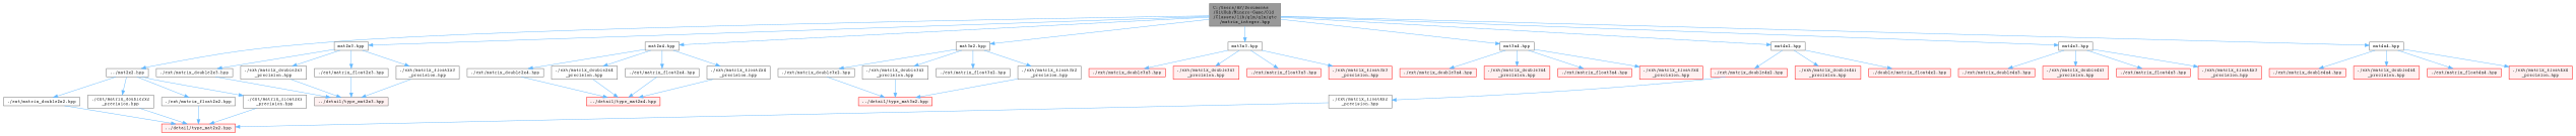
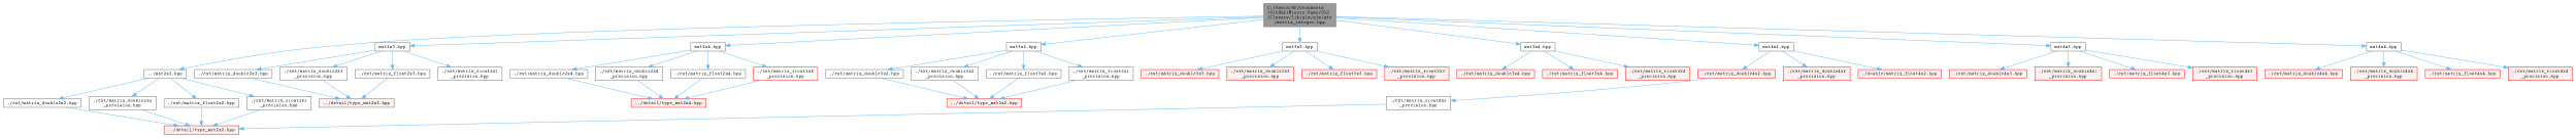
  digraph {
    fontname="Courier Prime"
    node [color=grey40 fillcolor=white fontname="Courier Prime" fontsize=10 shape=box style=filled]
    edge [color=steelblue1 fontname="Courier Prime" fontsize=10 labelfontname=Helvetica labelfontsize=10 style=solid]
    n1 [color=gray40 fillcolor=grey60 fontcolor=black height=0.2 label="C:/Users/HP/Documents\l/GitHub/Minero-Game/Old\l/Classes/lib/glm/glm/gtc\l/matrix_integer.hpp" width=0.4]
    n2 [height=0.2 label="../mat2x2.hpp" width=0.4]
    n3 [height=0.2 label="mat2x3.hpp" width=0.4]
    n4 [height=0.2 label="mat2x4.hpp" width=0.4]
    n5 [height=0.2 label="mat3x2.hpp" width=0.4]
    n6 [height=0.2 label="mat3x3.hpp" width=0.4]
    n7 [height=0.2 label="mat3x4.hpp" width=0.4]
    n8 [height=0.2 label="mat4x2.hpp" width=0.4]
    n9 [height=0.2 label="mat4x3.hpp" width=0.4]
    n10 [height=0.2 label="mat4x4.hpp" width=0.4]
    n11 [height=0.2 label="./ext/matrix_double2x2.hpp" width=0.4]
    n12 [height=0.2 label="./ext/matrix_double2x2\l_precision.hpp" width=0.4]
    n13 [height=0.2 label="./ext/matrix_float2x2.hpp" width=0.4]
    n14 [height=0.2 label="./ext/matrix_float2x2\l_precision.hpp" width=0.4]
    n15 [height=0.2 label="./ext/matrix_double2x3.hpp" width=0.4]
    n16 [height=0.2 label="./ext/matrix_double2x3\l_precision.hpp" width=0.4]
    n17 [height=0.2 label="./ext/matrix_float2x3.hpp" width=0.4]
    n18 [height=0.2 label="./ext/matrix_float2x3\l_precision.hpp" width=0.4]
    n19 [height=0.2 label="./ext/matrix_double2x4.hpp" width=0.4]
    n20 [height=0.2 label="./ext/matrix_double2x4\l_precision.hpp" width=0.4]
    n21 [height=0.2 label="./ext/matrix_float2x4.hpp" width=0.4]
-   n22 [height=0.2 label="./ext/matrix_float2x4\l_precision.hpp" width=0.4]
+   n22 [color=red height=0.2 label="./ext/matrix_float2x4\l_precision.hpp" width=0.4]
    n23 [height=0.2 label="./ext/matrix_double3x2.hpp" width=0.4]
    n24 [height=0.2 label="./ext/matrix_double3x2\l_precision.hpp" width=0.4]
    n25 [height=0.2 label="./ext/matrix_float3x2.hpp" width=0.4]
    n26 [height=0.2 label="./ext/matrix_float3x2\l_precision.hpp" width=0.4]
    n27 [color=red fillcolor="#FFF0F0" height=0.2 label="./ext/matrix_double3x3.hpp" width=0.4]
    n28 [color=red fillcolor="#FFF0F0" height=0.2 label="./ext/matrix_double3x3\l_precision.hpp" width=0.4]
    n29 [color=red fillcolor="#FFF0F0" height=0.2 label="./ext/matrix_float3x3.hpp" width=0.4]
    n30 [color=red fillcolor="#FFF0F0" height=0.2 label="./ext/matrix_float3x3\l_precision.hpp" width=0.4]
    n31 [color=red fillcolor="#FFF0F0" height=0.2 label="./ext/matrix_double3x4.hpp" width=0.4]
-   n32 [color=red fillcolor="#FFF0F0" height=0.2 label="./ext/matrix_double3x4\l_precision.hpp" width=0.4]
    n33 [color=red fillcolor="#FFF0F0" height=0.2 label="./ext/matrix_float3x4.hpp" width=0.4]
    n34 [color=red fillcolor="#FFF0F0" height=0.2 label="./ext/matrix_float3x4\l_precision.hpp" width=0.4]
    n35 [color=red fillcolor="#FFF0F0" height=0.2 label="./ext/matrix_double4x2.hpp" width=0.4]
    n36 [color=red fillcolor="#FFF0F0" height=0.2 label="./ext/matrix_double4x2\l_precision.hpp" width=0.4]
    n37 [color=red fillcolor="#FFF0F0" height=0.2 label="./double/matrix_float4x2.hpp" width=0.4]
    n38 [color=red fillcolor="#FFF0F0" height=0.2 label="./ext/matrix_double4x3.hpp" width=0.4]
    n39 [color=red fillcolor="#FFF0F0" height=0.2 label="./ext/matrix_double4x3\l_precision.hpp" width=0.4]
    n40 [color=red fillcolor="#FFF0F0" height=0.2 label="./ext/matrix_float4x3.hpp" width=0.4]
    n41 [color=red fillcolor="#FFF0F0" height=0.2 label="./ext/matrix_float4x3\l_precision.hpp" width=0.4]
    n42 [color=red fillcolor="#FFF0F0" height=0.2 label="./ext/matrix_double4x4.hpp" width=0.4]
    n43 [color=red fillcolor="#FFF0F0" height=0.2 label="./ext/matrix_double4x4\l_precision.hpp" width=0.4]
    n44 [color=red fillcolor="#FFF0F0" height=0.2 label="./ext/matrix_float4x4.hpp" width=0.4]
    n45 [color=red fillcolor="#FFF0F0" height=0.2 label="./ext/matrix_float4x4\l_precision.hpp" width=0.4]
    n46 [color=red fillcolor="#FFF0F0" height=0.2 label="../detail/type_mat2x2.hpp" width=0.4]
    n47 [fillcolor="#FFF0F0" height=0.2 label="../detail/type_mat2x3.hpp" width=0.4]
    n48 [color=red fillcolor="#FFF0F0" height=0.2 label="../detail/type_mat2x4.hpp" width=0.4]
    n49 [color=red fillcolor="#FFF0F0" height=0.2 label="../detail/type_mat3x2.hpp" width=0.4]
    n50 [height=0.2 label="./ext/matrix_float4x2\l_precision.hpp" width=0.4]
    n1 -> n2
    n1 -> n3
    n1 -> n4
    n1 -> n5
    n1 -> n6
    n1 -> n7
    n1 -> n8
    n1 -> n9
    n1 -> n10
    n2 -> n11
    n2 -> n12
    n2 -> n13
    n2 -> n14
    n3 -> n15
    n3 -> n16
    n3 -> n17
    n3 -> n18
    n4 -> n19
    n4 -> n20
    n4 -> n21
    n4 -> n22
    n5 -> n23
    n5 -> n24
    n5 -> n25
    n5 -> n26
    n6 -> n27
    n6 -> n28
    n6 -> n29
    n6 -> n30
    n7 -> n31
-   n7 -> n32
    n7 -> n33
    n7 -> n34
    n8 -> n35
    n8 -> n36
    n8 -> n37
    n9 -> n38
    n9 -> n39
    n9 -> n40
    n9 -> n41
    n10 -> n42
    n10 -> n43
    n10 -> n44
    n10 -> n45
    n11 -> n46
    n12 -> n46
    n13 -> n46
    n14 -> n46
    n15 -> n47
    n16 -> n47
    n17 -> n47
-   n18 -> n47
    n19 -> n48
    n20 -> n48
    n21 -> n48
    n22 -> n48
    n23 -> n49
    n24 -> n49
+   n25 -> n49
    n26 -> n49
    n35 -> n50
    n50 -> n46
  }
